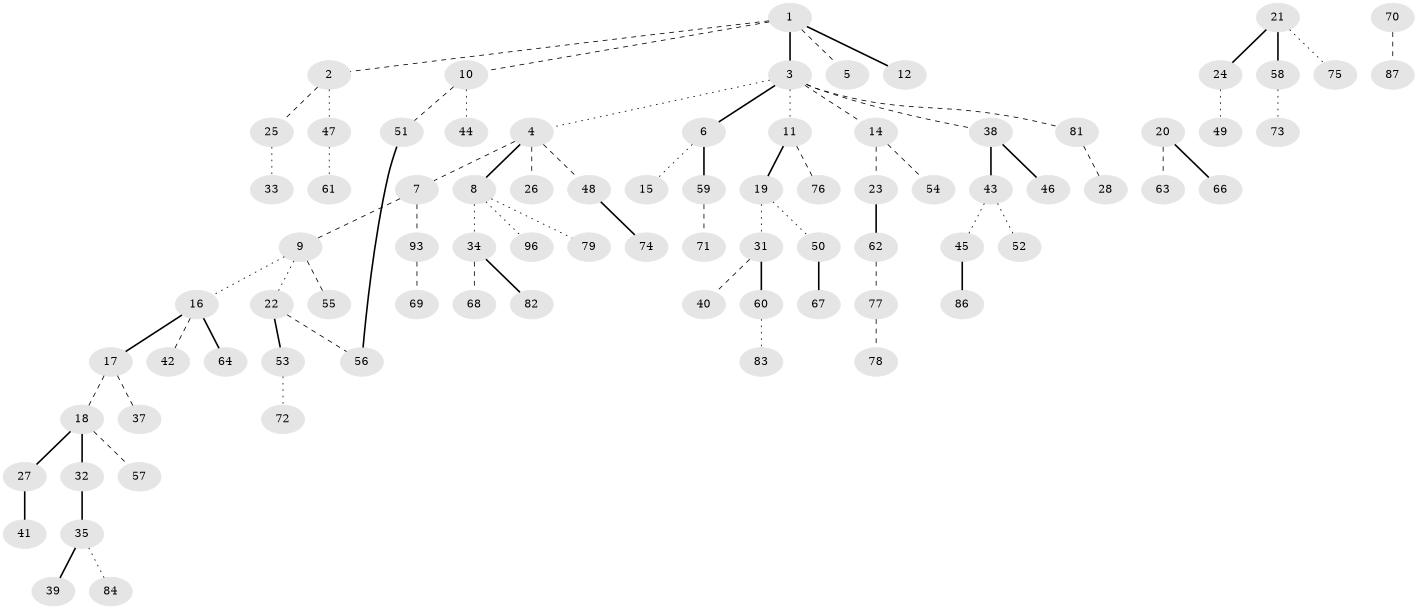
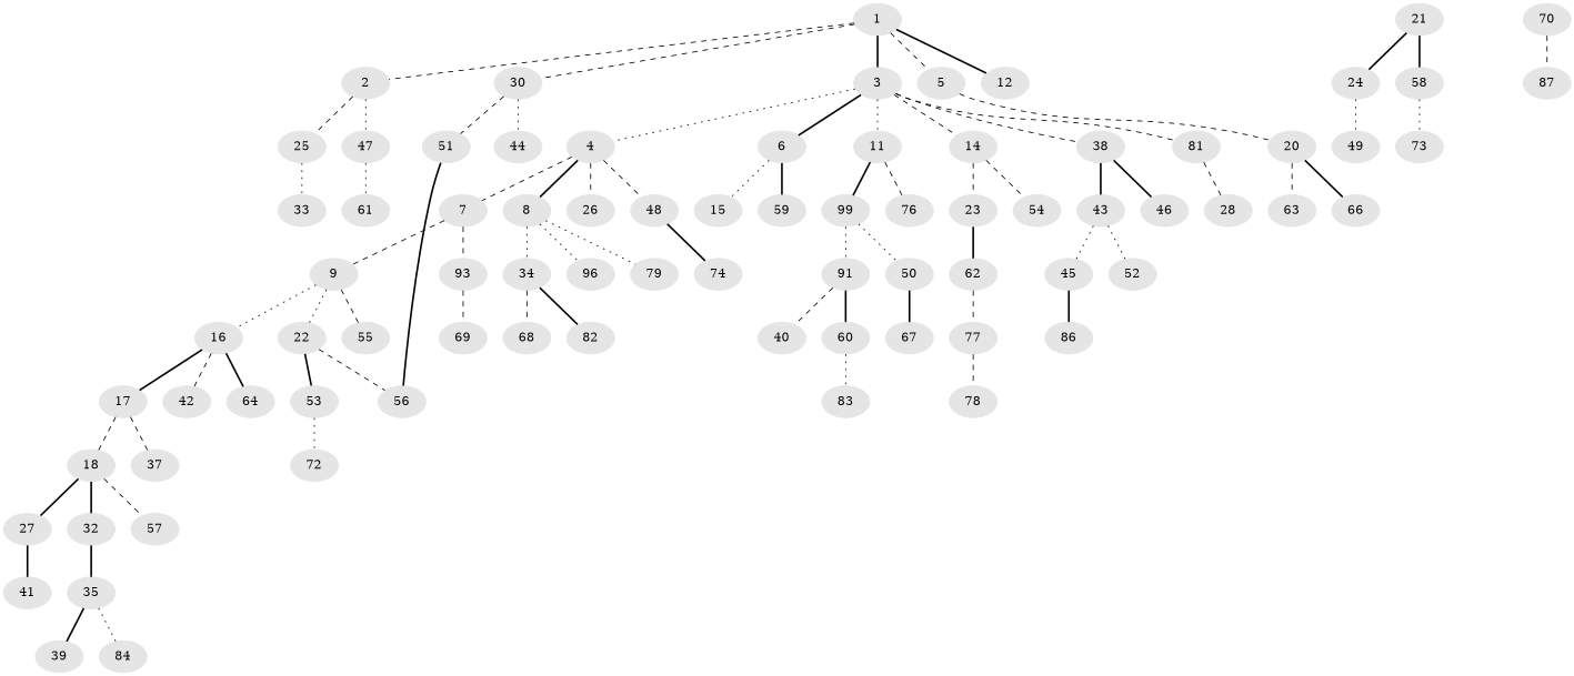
  graph {
    node [color=gray90 style=filled]
    edge [style=dashed]
    1
    2
    3
    5
    12
-   30 [label=10]
+   30
    25
    47
    4
    6
    11
    14
    38
    81
    20
    44
    51
    33
    61
    7
    8
    26
    48
    15
    59
-   19
+   19 [label=99]
    76
    23
    54
    43
    46
    28
    9
    n34 [label=93]
    34
    n36 [label=96]
    79
    74
    63
    66
-   71
    16
    22
    55
    69
    68
    82
    17
    42
    64
    53
    56
-   31
+   31 [label=91]
    50
    62
    18
    37
    27
    32
    57
    21
    24
    58
-   75
    41
    35
    40
    60
    67
    49
    73
    72
    77
    83
    39
    84
    45
    52
    n79 [label=86]
    78
    n81 [label=87]
    70
    1 -- 2
    1 -- 3 [style=bold]
    1 -- 5
    1 -- 12 [style=bold]
    1 -- 30
    2 -- 25
    2 -- 47 [style=dotted]
    3 -- 4 [style=dotted]
    3 -- 6 [style=bold]
    3 -- 11 [style=dotted]
    3 -- 14
    3 -- 38
    3 -- 81
+   5 -- 20
    30 -- 44 [style=dotted]
    30 -- 51
    25 -- 33 [style=dotted]
    47 -- 61 [style=dotted]
    4 -- 7
    4 -- 8 [style=bold]
    4 -- 26
    4 -- 48
    6 -- 15 [style=dotted]
    6 -- 59 [style=bold]
    11 -- 19 [style=bold]
    11 -- 76
    14 -- 23
    14 -- 54
    38 -- 43 [style=bold]
    38 -- 46 [style=bold]
    81 -- 28
    20 -- 63
    20 -- 66 [style=bold]
    51 -- 56 [style=bold]
    7 -- 9
    7 -- n34
    8 -- 34 [style=dotted]
    8 -- n36 [style=dotted]
    8 -- 79 [style=dotted]
    48 -- 74 [style=bold]
-   59 -- 71
    19 -- 31 [style=dotted]
    19 -- 50 [style=dotted]
    23 -- 62 [style=bold]
    43 -- 45 [style=dotted]
    43 -- 52 [style=dotted]
    9 -- 16 [style=dotted]
    9 -- 22 [style=dotted]
    9 -- 55
    n34 -- 69
    34 -- 68
    34 -- 82 [style=bold]
    16 -- 17 [style=bold]
    16 -- 42
    16 -- 64 [style=bold]
    22 -- 53 [style=bold]
    22 -- 56
    17 -- 18
    17 -- 37
    53 -- 72 [style=dotted]
    31 -- 40
    31 -- 60 [style=bold]
    50 -- 67 [style=bold]
    62 -- 77
    18 -- 27 [style=bold]
    18 -- 32 [style=bold]
    18 -- 57
    27 -- 41 [style=bold]
    32 -- 35 [style=bold]
    21 -- 24 [style=bold]
    21 -- 58 [style=bold]
-   21 -- 75 [style=dotted]
    24 -- 49 [style=dotted]
    58 -- 73 [style=dotted]
    35 -- 39 [style=bold]
    35 -- 84 [style=dotted]
    60 -- 83 [style=dotted]
    77 -- 78
    45 -- n79 [style=bold]
    70 -- n81
  }
